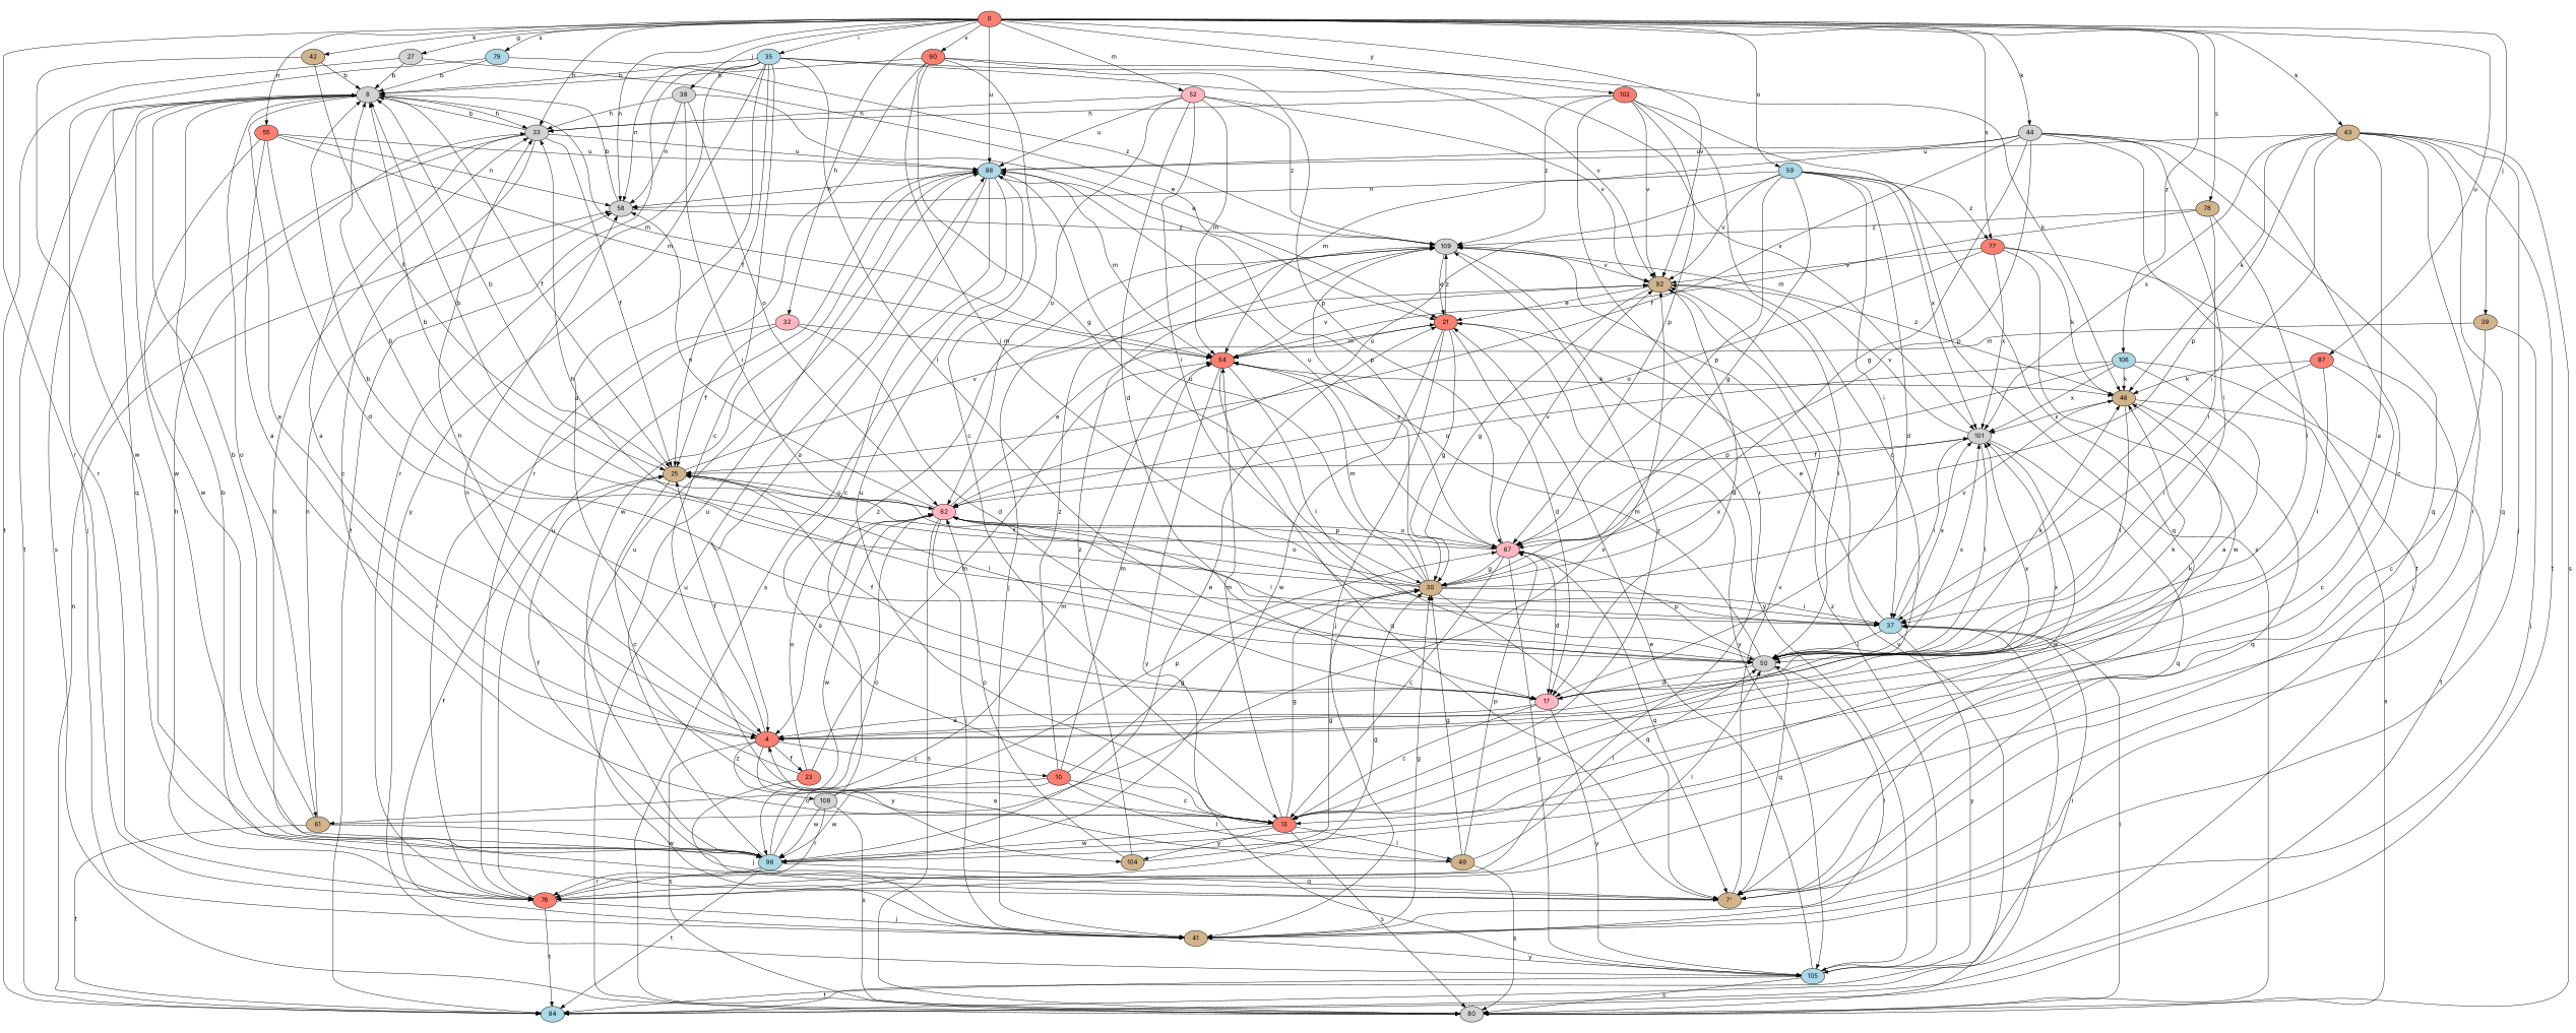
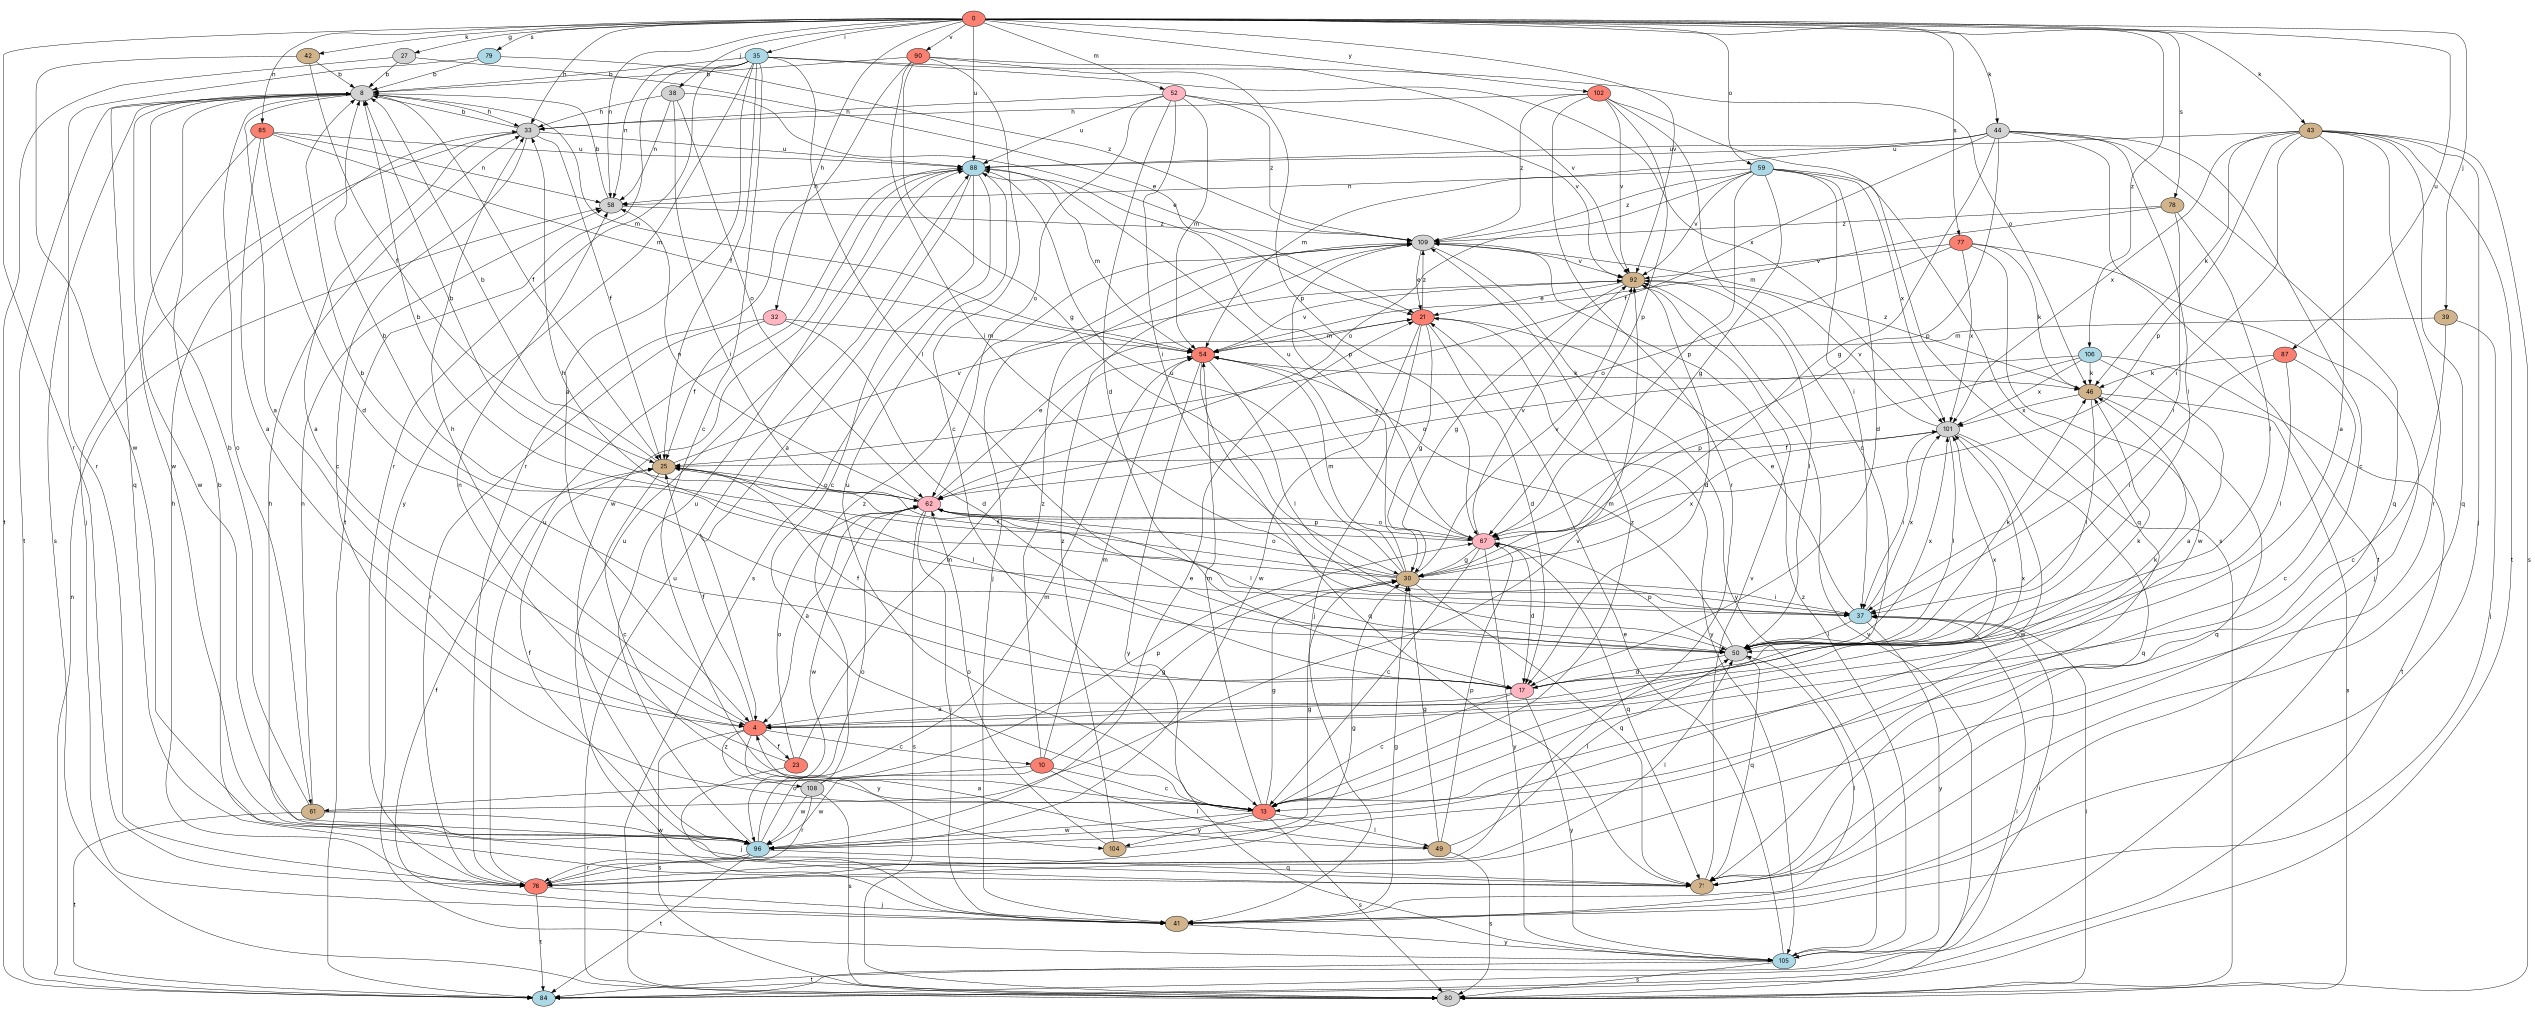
  strict digraph {
    fontname=Inter
    node [fillcolor=salmon fontname=Inter style=filled]
    edge [fontname=Inter]
    27 [fillcolor=lightgrey]
    0
    32 [fillcolor=lightpink]
    33 [fillcolor=lightgrey]
    35 [fillcolor=lightblue]
    38 [fillcolor=lightgrey]
    39 [fillcolor=tan]
    42 [fillcolor=tan]
    43 [fillcolor=tan]
    44 [fillcolor=lightgrey]
    52 [fillcolor=lightpink]
-   55
+   55 [label=85]
    58 [fillcolor=lightgrey]
    59 [fillcolor=lightblue]
    76
    77
    78 [fillcolor=tan]
    79 [fillcolor=lightblue]
    87
    88 [fillcolor=lightblue]
    90
    92 [fillcolor=tan]
    102
    106 [fillcolor=lightblue]
    8 [fillcolor=lightgrey]
    84 [fillcolor=lightblue]
    21
    25 [fillcolor=tan]
    n29 [label=54]
    17 [fillcolor=lightpink]
    4
    13
    41 [fillcolor=tan]
    46 [fillcolor=tan]
    101 [fillcolor=lightgrey]
    105 [fillcolor=lightblue]
    50 [fillcolor=lightgrey]
    62 [fillcolor=lightpink]
    37 [fillcolor=lightblue]
    96 [fillcolor=lightblue]
    80 [fillcolor=lightgrey]
    71 [fillcolor=tan]
    67 [fillcolor=lightpink]
    30 [fillcolor=tan]
    109 [fillcolor=lightgrey]
    10
    23
    104 [fillcolor=tan]
    108 [fillcolor=lightgrey]
    61 [fillcolor=tan]
    49 [fillcolor=tan]
    27 -> 8 [label=b]
    27 -> 84 [label=t]
    27 -> 21 [label=e]
    0 -> 27 [label=g]
    0 -> 32 [label=h]
    0 -> 33 [label=h]
    0 -> 35 [label=i]
    0 -> 38 [label=j]
    0 -> 39 [label=j]
    0 -> 42 [label=k]
    0 -> 43 [label=k]
    0 -> 44 [label=k]
    0 -> 52 [label=m]
    0 -> 55 [label=n]
    0 -> 58 [label=n]
    0 -> 59 [label=o]
    0 -> 76 [label=r]
    0 -> 77 [label=s]
    0 -> 78 [label=s]
    0 -> 79 [label=s]
    0 -> 87 [label=u]
    0 -> 88 [label=u]
    0 -> 90 [label=v]
    0 -> 92 [label=v]
    0 -> 102 [label=y]
    0 -> 106 [label=z]
    32 -> 76 [label=r]
    32 -> 25 [label=f]
    32 -> n29 [label=m]
    32 -> 17 [label=d]
    33 -> 88 [label=u]
    33 -> 8 [label=b]
    33 -> 25 [label=f]
    33 -> 4 [label=a]
    33 -> 13 [label=c]
    33 -> 41 [label=j]
    35 -> 58 [label=n]
    35 -> 76 [label=r]
    35 -> 8 [label=b]
    35 -> 84 [label=t]
    35 -> 25 [label=f]
    35 -> 4 [label=a]
    35 -> 13 [label=c]
-   35 -> 46 [label=k]
+   35 -> 46 [label=o]
    35 -> 101 [label=x]
    35 -> 105 [label=y]
    35 -> 50 [label=l]
    38 -> 33 [label=h]
    38 -> 58 [label=n]
    38 -> 21 [label=e]
    38 -> 62 [label=o]
    38 -> 37 [label=i]
    39 -> n29 [label=m]
    39 -> 13 [label=c]
    39 -> 41 [label=j]
    42 -> 8 [label=b]
    42 -> 25 [label=f]
    42 -> 96 [label=w]
    43 -> 76 [label=r]
    43 -> 88 [label=u]
    43 -> 84 [label=t]
    43 -> 4 [label=a]
    43 -> 41 [label=j]
    43 -> 46 [label=k]
    43 -> 101 [label=x]
    43 -> 37 [label=i]
    43 -> 80 [label=s]
    43 -> 71 [label=q]
    43 -> 67 [label=p]
    44 -> 88 [label=u]
    44 -> 84 [label=t]
    44 -> 25 [label=f]
    44 -> n29 [label=m]
    44 -> 13 [label=c]
    44 -> 50 [label=l]
    44 -> 71 [label=q]
    44 -> 67 [label=p]
    44 -> 30 [label=g]
    52 -> 33 [label=h]
    52 -> 88 [label=u]
    52 -> 92 [label=v]
    52 -> n29 [label=m]
    52 -> 17 [label=d]
    52 -> 62 [label=o]
    52 -> 37 [label=i]
    52 -> 109 [label=z]
    55 -> 58 [label=n]
    55 -> 88 [label=u]
    55 -> n29 [label=m]
    55 -> 17 [label=d]
    55 -> 4 [label=a]
    55 -> 96 [label=w]
    58 -> 8 [label=b]
    58 -> 109 [label=z]
    59 -> 58 [label=n]
    59 -> 92 [label=v]
    59 -> 17 [label=d]
    59 -> 101 [label=x]
    59 -> 62 [label=o]
    59 -> 37 [label=i]
    59 -> 71 [label=q]
    59 -> 67 [label=p]
    59 -> 30 [label=g]
-   59 -> 77 [label=z]
+   59 -> 109 [label=z]
    76 -> 33 [label=h]
    76 -> 88 [label=u]
    76 -> 84 [label=t]
    76 -> 41 [label=j]
    76 -> 50 [label=l]
    76 -> 30 [label=g]
    77 -> 92 [label=v]
    77 -> 41 [label=j]
    77 -> 46 [label=k]
    77 -> 101 [label=x]
    77 -> 62 [label=o]
    77 -> 96 [label=w]
    78 -> n29 [label=m]
    78 -> 50 [label=l]
    78 -> 37 [label=i]
    78 -> 109 [label=z]
    79 -> 76 [label=r]
    79 -> 8 [label=b]
    79 -> 109 [label=z]
    87 -> 13 [label=c]
    87 -> 46 [label=k]
    87 -> 50 [label=l]
    87 -> 37 [label=i]
    88 -> 58 [label=n]
    88 -> n29 [label=m]
    88 -> 4 [label=a]
    88 -> 13 [label=c]
    88 -> 96 [label=w]
    88 -> 80 [label=s]
    88 -> 67 [label=p]
    90 -> 76 [label=r]
    90 -> 92 [label=v]
    90 -> 8 [label=b]
    90 -> 13 [label=c]
    90 -> 37 [label=i]
    90 -> 67 [label=p]
    90 -> 30 [label=g]
    92 -> 21 [label=e]
    92 -> 17 [label=d]
    92 -> 50 [label=l]
    92 -> 30 [label=g]
    102 -> 33 [label=h]
    102 -> 76 [label=r]
    102 -> 92 [label=v]
    102 -> 13 [label=c]
    102 -> 80 [label=s]
    102 -> 67 [label=p]
    102 -> 109 [label=z]
    106 -> 84 [label=t]
    106 -> 4 [label=a]
    106 -> 46 [label=k]
    106 -> 101 [label=x]
    106 -> 62 [label=o]
    106 -> 67 [label=p]
    8 -> 33 [label=h]
    8 -> 84 [label=t]
    8 -> 25 [label=f]
    8 -> n29 [label=m]
    8 -> 4 [label=a]
    8 -> 96 [label=w]
    8 -> 80 [label=s]
    8 -> 71 [label=q]
    8 -> 61 [label=o]
    84 -> 58 [label=n]
    84 -> 37 [label=i]
    21 -> n29 [label=m]
    21 -> 17 [label=d]
    21 -> 41 [label=j]
    21 -> 105 [label=y]
    21 -> 96 [label=w]
    21 -> 30 [label=g]
    21 -> 109 [label=z]
    25 -> 92 [label=v]
    25 -> 8 [label=b]
    25 -> 13 [label=c]
    25 -> 50 [label=l]
    25 -> 62 [label=o]
    n29 -> 92 [label=v]
    n29 -> 46 [label=k]
    n29 -> 105 [label=y]
    n29 -> 50 [label=l]
    n29 -> 71 [label=q]
    17 -> 25 [label=f]
    17 -> 4 [label=a]
    17 -> 13 [label=c]
    17 -> 46 [label=k]
    17 -> 101 [label=x]
    17 -> 105 [label=y]
    4 -> 33 [label=h]
    4 -> 25 [label=f]
    4 -> 46 [label=k]
    4 -> 101 [label=x]
    4 -> 80 [label=s]
    4 -> 10 [label=c]
    4 -> 23 [label=f]
    4 -> 104 [label=y]
    4 -> 108 [label=z]
    13 -> 88 [label=u]
    13 -> n29 [label=m]
    13 -> 96 [label=w]
    13 -> 80 [label=s]
    13 -> 30 [label=g]
    13 -> 109 [label=z]
    13 -> 104 [label=y]
    13 -> 49 [label=l]
    41 -> 88 [label=u]
    41 -> 25 [label=f]
    41 -> 105 [label=y]
    41 -> 50 [label=l]
    41 -> 30 [label=g]
    46 -> 101 [label=x]
    46 -> 50 [label=l]
    46 -> 80 [label=s]
    46 -> 71 [label=q]
    46 -> 109 [label=z]
    101 -> 92 [label=v]
    101 -> 25 [label=f]
    101 -> 50 [label=l]
    101 -> 37 [label=i]
    101 -> 96 [label=w]
    101 -> 71 [label=q]
    105 -> 84 [label=t]
    105 -> 21 [label=e]
    105 -> 37 [label=i]
    105 -> 80 [label=s]
    105 -> 109 [label=z]
    50 -> 8 [label=b]
    50 -> n29 [label=m]
    50 -> 17 [label=d]
    50 -> 46 [label=k]
    50 -> 101 [label=x]
    50 -> 71 [label=q]
    50 -> 67 [label=p]
    62 -> 58 [label=n]
    62 -> 8 [label=b]
    62 -> 21 [label=e]
    62 -> 4 [label=a]
    62 -> 41 [label=j]
    62 -> 50 [label=l]
    62 -> 96 [label=w]
    62 -> 80 [label=s]
    62 -> 67 [label=p]
    37 -> 33 [label=h]
    37 -> 21 [label=e]
    37 -> 101 [label=x]
    37 -> 105 [label=y]
    37 -> 50 [label=l]
    96 -> 76 [label=r]
    96 -> 88 [label=u]
    96 -> 84 [label=t]
    96 -> 21 [label=e]
    96 -> 25 [label=f]
    96 -> n29 [label=m]
    96 -> 62 [label=o]
    96 -> 71 [label=q]
    80 -> 88 [label=u]
    80 -> 92 [label=v]
    80 -> 37 [label=i]
    71 -> 33 [label=h]
    71 -> 92 [label=v]
    71 -> 8 [label=b]
    67 -> 88 [label=u]
    67 -> 92 [label=v]
    67 -> 8 [label=b]
    67 -> 17 [label=d]
    67 -> 13 [label=c]
    67 -> 105 [label=y]
    67 -> 62 [label=o]
    67 -> 71 [label=q]
    67 -> 30 [label=g]
    30 -> 88 [label=u]
-   30 -> 46 [label=v]
+   30 -> 92 [label=v]
    30 -> 8 [label=b]
    30 -> 25 [label=f]
    30 -> n29 [label=m]
    30 -> 101 [label=x]
    30 -> 62 [label=o]
    30 -> 37 [label=i]
    30 -> 71 [label=q]
    30 -> 109 [label=z]
    109 -> 92 [label=v]
    109 -> 21 [label=e]
    109 -> 41 [label=j]
    109 -> 105 [label=y]
    10 -> n29 [label=m]
    10 -> 13 [label=c]
    10 -> 96 [label=w]
    10 -> 30 [label=g]
    10 -> 109 [label=z]
    10 -> 61 [label=o]
    10 -> 49 [label=l]
    23 -> 58 [label=n]
    23 -> n29 [label=m]
    23 -> 41 [label=j]
    23 -> 62 [label=o]
    104 -> 62 [label=o]
    104 -> 30 [label=g]
    104 -> 109 [label=z]
    108 -> 76 [label=r]
    108 -> 96 [label=w]
    108 -> 80 [label=s]
    108 -> 67 [label=p]
    108 -> 109 [label=z]
    61 -> 58 [label=n]
    61 -> 92 [label=v]
    61 -> 8 [label=b]
    61 -> 84 [label=t]
    61 -> 96 [label=w]
    49 -> 4 [label=a]
    49 -> 50 [label=l]
    49 -> 80 [label=s]
    49 -> 67 [label=p]
    49 -> 30 [label=g]
  }
